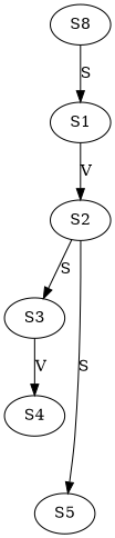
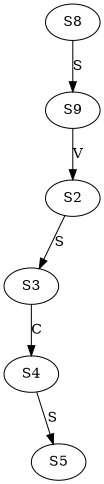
  strict digraph {
    n1 [label=S8]
-   S1
+   S1 [label=S9]
    S2
    S3
    S4
    S5
    n1 -> S1 [label=S]
    S1 -> S2 [label=V]
    S2 -> S3 [label=S]
-   S3 -> S4 [label=V]
-   S2 -> S5 [label=S]
+   S3 -> S4 [label=C]
+   S4 -> S5 [label=S]
  }
